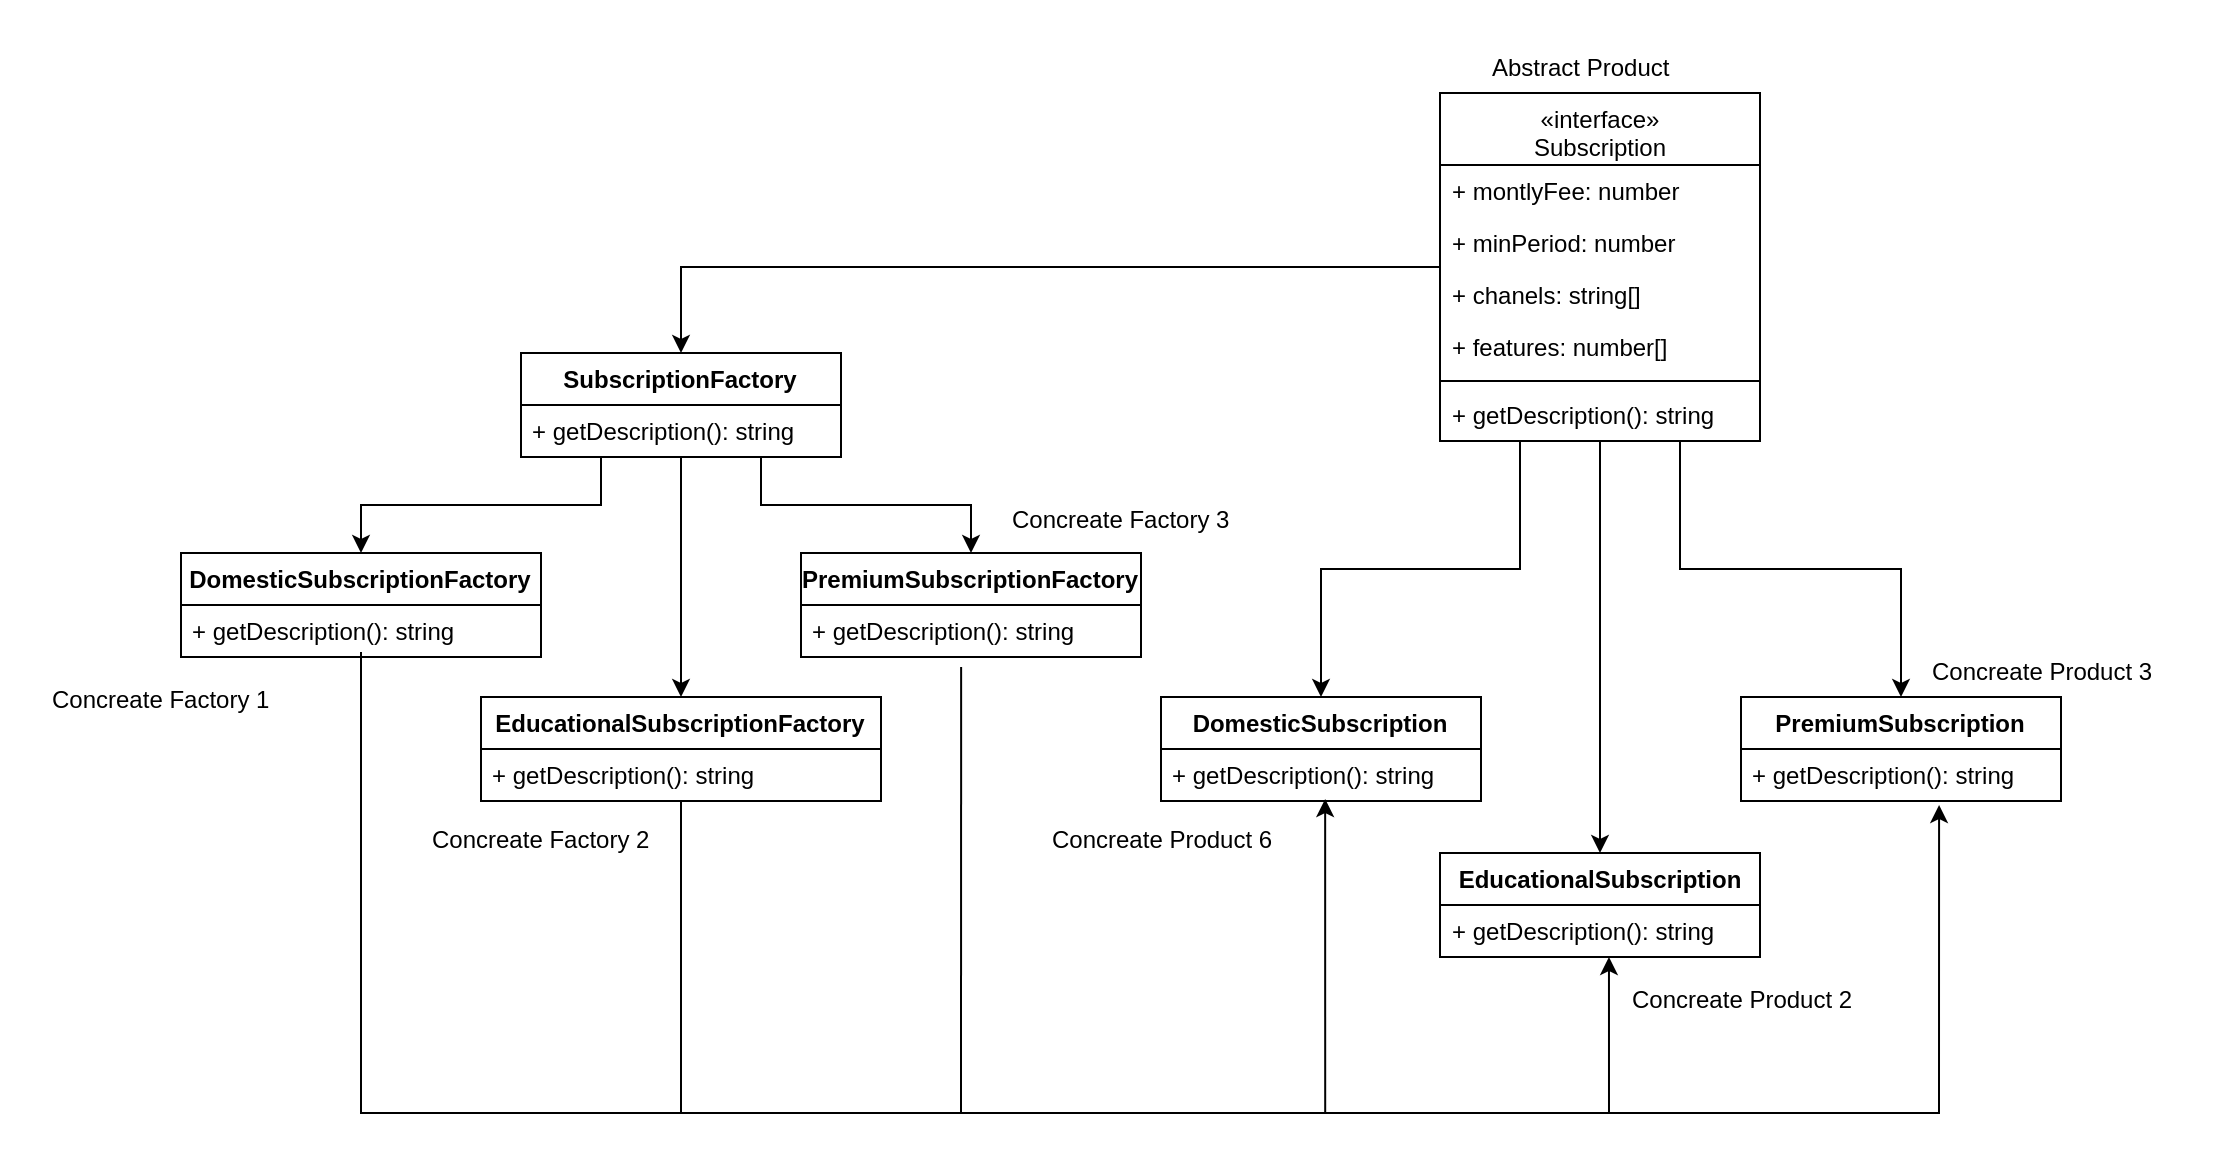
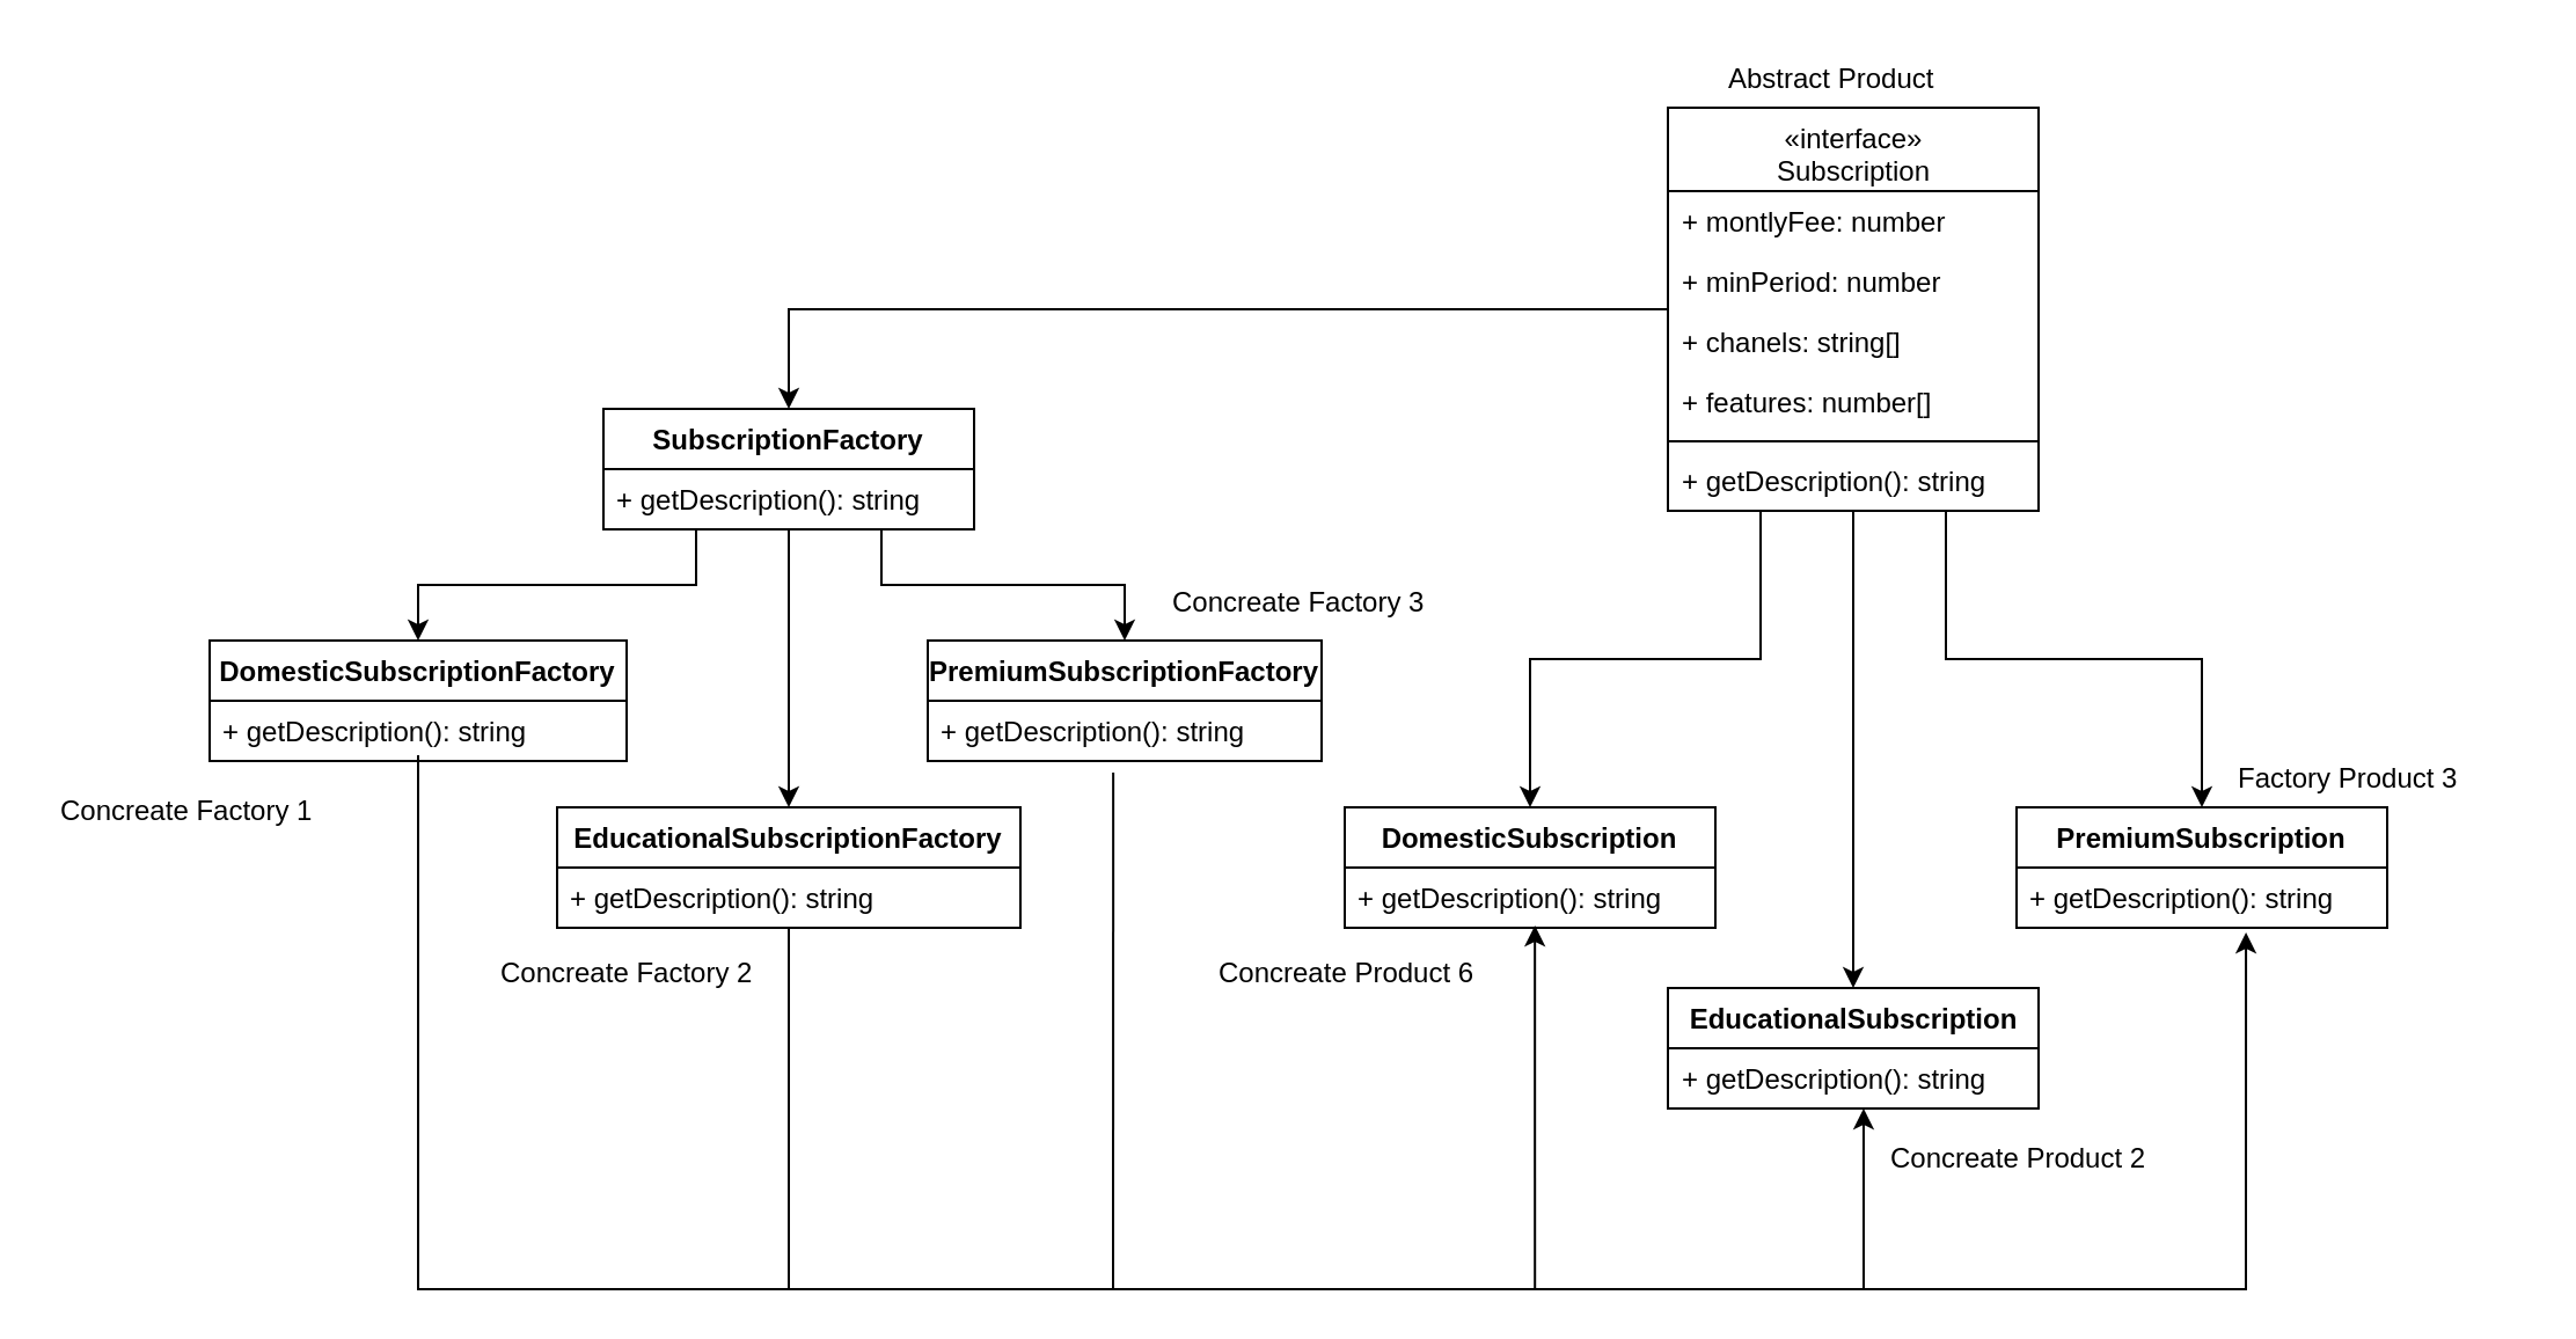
  <mxCell id="0" />
  <mxCell id="1" parent="0" />
  <mxCell id="2" style="edgeStyle=orthogonalEdgeStyle;rounded=0;orthogonalLoop=1;jettySize=auto;html=1;exitX=0.25;exitY=1;exitDx=0;exitDy=0;entryX=0.5;entryY=0;entryDx=0;entryDy=0;" parent="1" source="5" target="22" edge="1"><mxGeometry relative="1" as="geometry"><mxPoint x="645" y="296" as="targetPoint" /></mxGeometry></mxCell>
  <mxCell id="3" style="edgeStyle=orthogonalEdgeStyle;rounded=0;orthogonalLoop=1;jettySize=auto;html=1;exitX=0.5;exitY=1;exitDx=0;exitDy=0;entryX=0.5;entryY=0;entryDx=0;entryDy=0;" parent="1" source="5" target="20" edge="1"><mxGeometry relative="1" as="geometry"><mxPoint x="799.5" y="296" as="targetPoint" /></mxGeometry></mxCell>
  <mxCell id="4" style="edgeStyle=orthogonalEdgeStyle;rounded=0;orthogonalLoop=1;jettySize=auto;html=1;entryX=0.5;entryY=0;entryDx=0;entryDy=0;" parent="1" source="5" target="18" edge="1"><mxGeometry relative="1" as="geometry" /></mxCell>
  <mxCell id="5" value="&lt;span style=&quot;font-weight: 400;&quot;&gt;«interface»&lt;/span&gt;&lt;br style=&quot;font-weight: 400;&quot;&gt;&lt;div style=&quot;font-weight: 400;&quot;&gt;Subscription&lt;/div&gt;" style="swimlane;fontStyle=1;align=center;verticalAlign=top;childLayout=stackLayout;horizontal=1;startSize=36;horizontalStack=0;resizeParent=1;resizeParentMax=0;resizeLast=0;collapsible=1;marginBottom=0;whiteSpace=wrap;html=1;" parent="1" vertex="1"><mxGeometry x="719.5" y="46" width="160" height="174" as="geometry"><mxRectangle x="254" y="70" width="110" height="40" as="alternateBounds" /></mxGeometry></mxCell>
  <mxCell id="6" value="+ montlyFee: number" style="text;strokeColor=none;fillColor=none;align=left;verticalAlign=top;spacingLeft=4;spacingRight=4;overflow=hidden;rotatable=0;points=[[0,0.5],[1,0.5]];portConstraint=eastwest;whiteSpace=wrap;html=1;" parent="5" vertex="1"><mxGeometry y="36" width="160" height="26" as="geometry" /></mxCell>
  <mxCell id="7" value="+ minPeriod: number&amp;nbsp;" style="text;strokeColor=none;fillColor=none;align=left;verticalAlign=top;spacingLeft=4;spacingRight=4;overflow=hidden;rotatable=0;points=[[0,0.5],[1,0.5]];portConstraint=eastwest;whiteSpace=wrap;html=1;" parent="5" vertex="1"><mxGeometry y="62" width="160" height="26" as="geometry" /></mxCell>
  <mxCell id="8" value="+ chanels: string[]" style="text;strokeColor=none;fillColor=none;align=left;verticalAlign=top;spacingLeft=4;spacingRight=4;overflow=hidden;rotatable=0;points=[[0,0.5],[1,0.5]];portConstraint=eastwest;whiteSpace=wrap;html=1;" parent="5" vertex="1"><mxGeometry y="88" width="160" height="26" as="geometry" /></mxCell>
  <mxCell id="9" value="+ features: number[]" style="text;strokeColor=none;fillColor=none;align=left;verticalAlign=top;spacingLeft=4;spacingRight=4;overflow=hidden;rotatable=0;points=[[0,0.5],[1,0.5]];portConstraint=eastwest;whiteSpace=wrap;html=1;" parent="5" vertex="1"><mxGeometry y="114" width="160" height="26" as="geometry" /></mxCell>
  <mxCell id="10" value="" style="line;strokeWidth=1;fillColor=none;align=left;verticalAlign=middle;spacingTop=-1;spacingLeft=3;spacingRight=3;rotatable=0;labelPosition=right;points=[];portConstraint=eastwest;strokeColor=inherit;" parent="5" vertex="1"><mxGeometry y="140" width="160" height="8" as="geometry" /></mxCell>
  <mxCell id="11" value="+ getDescription(): string" style="text;strokeColor=none;fillColor=none;align=left;verticalAlign=top;spacingLeft=4;spacingRight=4;overflow=hidden;rotatable=0;points=[[0,0.5],[1,0.5]];portConstraint=eastwest;whiteSpace=wrap;html=1;" parent="5" vertex="1"><mxGeometry y="148" width="160" height="26" as="geometry" /></mxCell>
  <mxCell id="12" style="edgeStyle=orthogonalEdgeStyle;rounded=0;orthogonalLoop=1;jettySize=auto;html=1;exitX=0.75;exitY=1;exitDx=0;exitDy=0;entryX=0.5;entryY=0;entryDx=0;entryDy=0;" parent="1" source="5" target="13" edge="1"><mxGeometry relative="1" as="geometry"><mxPoint x="958.02" y="292" as="targetPoint" /></mxGeometry></mxCell>
  <mxCell id="13" value="PremiumSubscription" style="swimlane;fontStyle=1;align=center;verticalAlign=top;childLayout=stackLayout;horizontal=1;startSize=26;horizontalStack=0;resizeParent=1;resizeParentMax=0;resizeLast=0;collapsible=1;marginBottom=0;whiteSpace=wrap;html=1;" vertex="1" parent="1"><mxGeometry x="870" y="348" width="160" height="52" as="geometry" /></mxCell>
  <mxCell id="14" value="+ getDescription(): string" style="text;strokeColor=none;fillColor=none;align=left;verticalAlign=top;spacingLeft=4;spacingRight=4;overflow=hidden;rotatable=0;points=[[0,0.5],[1,0.5]];portConstraint=eastwest;whiteSpace=wrap;html=1;" vertex="1" parent="13"><mxGeometry y="26" width="160" height="26" as="geometry" /></mxCell>
  <mxCell id="15" style="edgeStyle=orthogonalEdgeStyle;rounded=0;orthogonalLoop=1;jettySize=auto;html=1;exitX=0.25;exitY=1;exitDx=0;exitDy=0;entryX=0.5;entryY=0;entryDx=0;entryDy=0;" edge="1" parent="1" source="18" target="26"><mxGeometry relative="1" as="geometry" /></mxCell>
  <mxCell id="16" style="edgeStyle=orthogonalEdgeStyle;rounded=0;orthogonalLoop=1;jettySize=auto;html=1;exitX=0.5;exitY=1;exitDx=0;exitDy=0;entryX=0.5;entryY=0;entryDx=0;entryDy=0;" edge="1" parent="1" source="18" target="28"><mxGeometry relative="1" as="geometry" /></mxCell>
  <mxCell id="17" style="edgeStyle=orthogonalEdgeStyle;rounded=0;orthogonalLoop=1;jettySize=auto;html=1;exitX=0.75;exitY=1;exitDx=0;exitDy=0;entryX=0.5;entryY=0;entryDx=0;entryDy=0;" edge="1" parent="1" source="18" target="24"><mxGeometry relative="1" as="geometry" /></mxCell>
  <mxCell id="18" value="SubscriptionFactory" style="swimlane;fontStyle=1;align=center;verticalAlign=top;childLayout=stackLayout;horizontal=1;startSize=26;horizontalStack=0;resizeParent=1;resizeParentMax=0;resizeLast=0;collapsible=1;marginBottom=0;whiteSpace=wrap;html=1;" vertex="1" parent="1"><mxGeometry x="260" y="176" width="160" height="52" as="geometry"><mxRectangle x="360" y="440" width="150" height="30" as="alternateBounds" /></mxGeometry></mxCell>
  <mxCell id="19" value="+ getDescription(): string" style="text;strokeColor=none;fillColor=none;align=left;verticalAlign=top;spacingLeft=4;spacingRight=4;overflow=hidden;rotatable=0;points=[[0,0.5],[1,0.5]];portConstraint=eastwest;whiteSpace=wrap;html=1;" vertex="1" parent="18"><mxGeometry y="26" width="160" height="26" as="geometry" /></mxCell>
  <mxCell id="20" value="EducationalSubscription" style="swimlane;fontStyle=1;align=center;verticalAlign=top;childLayout=stackLayout;horizontal=1;startSize=26;horizontalStack=0;resizeParent=1;resizeParentMax=0;resizeLast=0;collapsible=1;marginBottom=0;whiteSpace=wrap;html=1;" vertex="1" parent="1"><mxGeometry x="719.5" y="426" width="160" height="52" as="geometry" /></mxCell>
  <mxCell id="21" value="+ getDescription(): string" style="text;strokeColor=none;fillColor=none;align=left;verticalAlign=top;spacingLeft=4;spacingRight=4;overflow=hidden;rotatable=0;points=[[0,0.5],[1,0.5]];portConstraint=eastwest;whiteSpace=wrap;html=1;" vertex="1" parent="20"><mxGeometry y="26" width="160" height="26" as="geometry" /></mxCell>
  <mxCell id="22" value="DomesticSubscription" style="swimlane;fontStyle=1;align=center;verticalAlign=top;childLayout=stackLayout;horizontal=1;startSize=26;horizontalStack=0;resizeParent=1;resizeParentMax=0;resizeLast=0;collapsible=1;marginBottom=0;whiteSpace=wrap;html=1;" vertex="1" parent="1"><mxGeometry x="580" y="348" width="160" height="52" as="geometry" /></mxCell>
  <mxCell id="23" value="+ getDescription(): string" style="text;strokeColor=none;fillColor=none;align=left;verticalAlign=top;spacingLeft=4;spacingRight=4;overflow=hidden;rotatable=0;points=[[0,0.5],[1,0.5]];portConstraint=eastwest;whiteSpace=wrap;html=1;" vertex="1" parent="22"><mxGeometry y="26" width="160" height="26" as="geometry" /></mxCell>
  <mxCell id="24" value="PremiumSubscriptionFactory" style="swimlane;fontStyle=1;align=center;verticalAlign=top;childLayout=stackLayout;horizontal=1;startSize=26;horizontalStack=0;resizeParent=1;resizeParentMax=0;resizeLast=0;collapsible=1;marginBottom=0;whiteSpace=wrap;html=1;" vertex="1" parent="1"><mxGeometry x="400" y="276" width="170" height="52" as="geometry" /></mxCell>
  <mxCell id="25" value="+ getDescription(): string" style="text;strokeColor=none;fillColor=none;align=left;verticalAlign=top;spacingLeft=4;spacingRight=4;overflow=hidden;rotatable=0;points=[[0,0.5],[1,0.5]];portConstraint=eastwest;whiteSpace=wrap;html=1;" vertex="1" parent="24"><mxGeometry y="26" width="170" height="26" as="geometry" /></mxCell>
  <mxCell id="26" value="DomesticSubscriptionFactory" style="swimlane;fontStyle=1;align=center;verticalAlign=top;childLayout=stackLayout;horizontal=1;startSize=26;horizontalStack=0;resizeParent=1;resizeParentMax=0;resizeLast=0;collapsible=1;marginBottom=0;whiteSpace=wrap;html=1;" vertex="1" parent="1"><mxGeometry x="90" y="276" width="180" height="52" as="geometry" /></mxCell>
  <mxCell id="27" value="+ getDescription(): string" style="text;strokeColor=none;fillColor=none;align=left;verticalAlign=top;spacingLeft=4;spacingRight=4;overflow=hidden;rotatable=0;points=[[0,0.5],[1,0.5]];portConstraint=eastwest;whiteSpace=wrap;html=1;" vertex="1" parent="26"><mxGeometry y="26" width="180" height="26" as="geometry" /></mxCell>
  <mxCell id="28" value="EducationalSubscriptionFactory" style="swimlane;fontStyle=1;align=center;verticalAlign=top;childLayout=stackLayout;horizontal=1;startSize=26;horizontalStack=0;resizeParent=1;resizeParentMax=0;resizeLast=0;collapsible=1;marginBottom=0;whiteSpace=wrap;html=1;" vertex="1" parent="1"><mxGeometry x="240" y="348" width="200" height="52" as="geometry" /></mxCell>
  <mxCell id="29" value="+ getDescription(): string" style="text;strokeColor=none;fillColor=none;align=left;verticalAlign=top;spacingLeft=4;spacingRight=4;overflow=hidden;rotatable=0;points=[[0,0.5],[1,0.5]];portConstraint=eastwest;whiteSpace=wrap;html=1;" vertex="1" parent="28"><mxGeometry y="26" width="200" height="26" as="geometry" /></mxCell>
  <mxCell id="30" style="edgeStyle=orthogonalEdgeStyle;rounded=0;orthogonalLoop=1;jettySize=auto;html=1;entryX=0.513;entryY=0.962;entryDx=0;entryDy=0;entryPerimeter=0;" edge="1" parent="1" source="28" target="23"><mxGeometry relative="1" as="geometry"><Array as="points"><mxPoint x="340" y="556" /><mxPoint x="662" y="556" /></Array></mxGeometry></mxCell>
  <mxCell id="31" style="edgeStyle=orthogonalEdgeStyle;rounded=0;orthogonalLoop=1;jettySize=auto;html=1;entryX=0.528;entryY=1;entryDx=0;entryDy=0;entryPerimeter=0;" edge="1" parent="1" source="28" target="21"><mxGeometry relative="1" as="geometry"><Array as="points"><mxPoint x="340" y="556" /><mxPoint x="804" y="556" /></Array></mxGeometry></mxCell>
  <mxCell id="32" style="edgeStyle=orthogonalEdgeStyle;rounded=0;orthogonalLoop=1;jettySize=auto;html=1;entryX=0.619;entryY=1.077;entryDx=0;entryDy=0;entryPerimeter=0;" edge="1" parent="1" source="28" target="14"><mxGeometry relative="1" as="geometry"><Array as="points"><mxPoint x="340" y="556" /><mxPoint x="969" y="556" /></Array></mxGeometry></mxCell>
  <mxCell id="33" value="" style="endArrow=none;html=1;rounded=0;exitX=0.471;exitY=1.192;exitDx=0;exitDy=0;exitPerimeter=0;" edge="1" parent="1" source="25"><mxGeometry relative="1" as="geometry"><mxPoint x="430" y="478" as="sourcePoint" /><mxPoint x="480" y="556" as="targetPoint" /></mxGeometry></mxCell>
  <mxCell id="34" value="" style="shape=partialRectangle;whiteSpace=wrap;html=1;top=0;left=0;fillColor=none;direction=south;" vertex="1" parent="1"><mxGeometry x="180" y="326" width="160" height="230" as="geometry" /></mxCell>
  <mxCell id="35" value="Concreate Factory 2" style="text;strokeColor=none;fillColor=none;align=left;verticalAlign=top;spacingLeft=4;spacingRight=4;overflow=hidden;rotatable=0;points=[[0,0.5],[1,0.5]];portConstraint=eastwest;whiteSpace=wrap;html=1;" vertex="1" parent="1"><mxGeometry x="210" y="406" width="130" height="26" as="geometry" /></mxCell>
  <mxCell id="36" value="Concreate Factory 1" style="text;strokeColor=none;fillColor=none;align=left;verticalAlign=top;spacingLeft=4;spacingRight=4;overflow=hidden;rotatable=0;points=[[0,0.5],[1,0.5]];portConstraint=eastwest;whiteSpace=wrap;html=1;" vertex="1" parent="1"><mxGeometry x="20" y="336" width="130" height="26" as="geometry" /></mxCell>
  <mxCell id="37" value="Concreate Factory 3" style="text;strokeColor=none;fillColor=none;align=left;verticalAlign=top;spacingLeft=4;spacingRight=4;overflow=hidden;rotatable=0;points=[[0,0.5],[1,0.5]];portConstraint=eastwest;whiteSpace=wrap;html=1;" vertex="1" parent="1"><mxGeometry x="500" y="246" width="130" height="26" as="geometry" /></mxCell>
  <mxCell id="38" value="Concreate Product 6" style="text;strokeColor=none;fillColor=none;align=left;verticalAlign=top;spacingLeft=4;spacingRight=4;overflow=hidden;rotatable=0;points=[[0,0.5],[1,0.5]];portConstraint=eastwest;whiteSpace=wrap;html=1;" vertex="1" parent="1"><mxGeometry x="520" y="406" width="130" height="26" as="geometry" /></mxCell>
  <mxCell id="39" value="Concreate Product 2" style="text;strokeColor=none;fillColor=none;align=left;verticalAlign=top;spacingLeft=4;spacingRight=4;overflow=hidden;rotatable=0;points=[[0,0.5],[1,0.5]];portConstraint=eastwest;whiteSpace=wrap;html=1;" vertex="1" parent="1"><mxGeometry x="810" y="486" width="130" height="26" as="geometry" /></mxCell>
- <mxCell id="40" value="Concreate Product 3" style="text;strokeColor=none;fillColor=none;align=left;verticalAlign=top;spacingLeft=4;spacingRight=4;overflow=hidden;rotatable=0;points=[[0,0.5],[1,0.5]];portConstraint=eastwest;whiteSpace=wrap;html=1;" vertex="1" parent="1"><mxGeometry x="960" y="322" width="130" height="26" as="geometry" /></mxCell>
+ <mxCell id="40" value="Factory Product 3" style="text;strokeColor=none;fillColor=none;align=left;verticalAlign=top;spacingLeft=4;spacingRight=4;overflow=hidden;rotatable=0;points=[[0,0.5],[1,0.5]];portConstraint=eastwest;whiteSpace=wrap;html=1;" vertex="1" parent="1"><mxGeometry x="960" y="322" width="130" height="26" as="geometry" /></mxCell>
  <mxCell id="41" value="Abstract Product" style="text;strokeColor=none;fillColor=none;align=left;verticalAlign=top;spacingLeft=4;spacingRight=4;overflow=hidden;rotatable=0;points=[[0,0.5],[1,0.5]];portConstraint=eastwest;whiteSpace=wrap;html=1;" vertex="1" parent="1"><mxGeometry x="740" y="20" width="130" height="26" as="geometry" /></mxCell>
